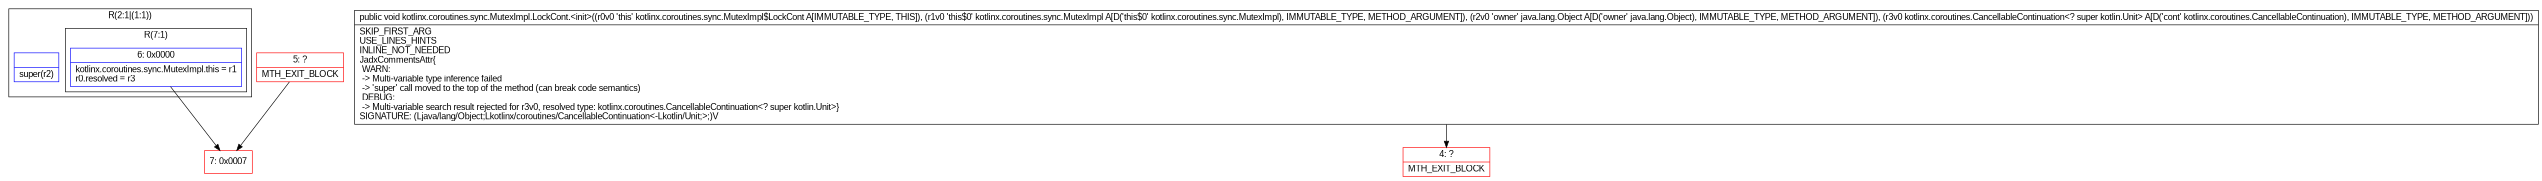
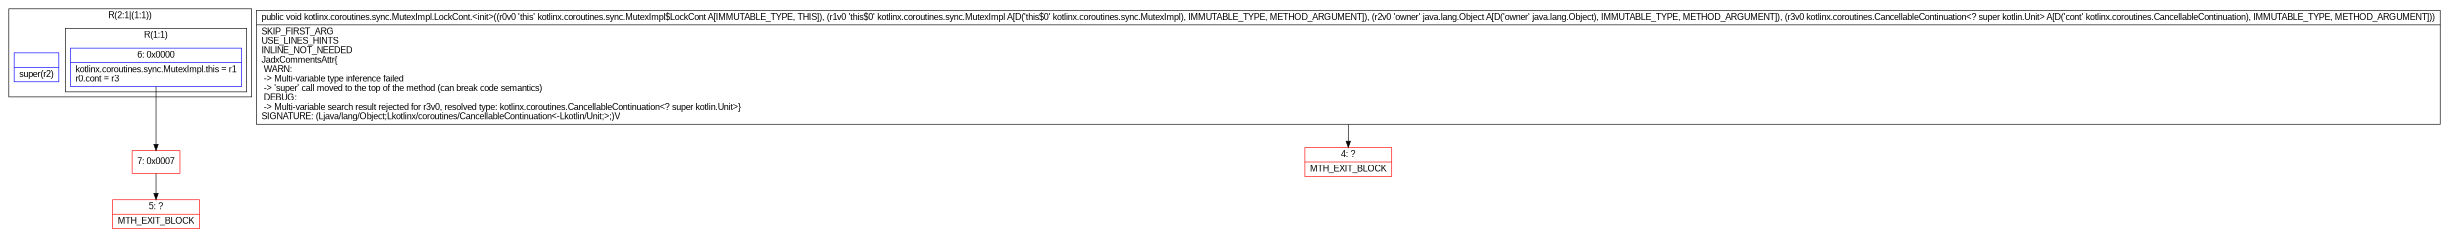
  digraph {
    fontname="Liberation Sans"
    node [color=red fontname="Liberation Sans" shape=record]
    edge [fontname="Liberation Sans"]
-   n1 [color=blue label="{6\:\ 0x0000|kotlinx.coroutines.sync.MutexImpl.this = r1\lr0.resolved = r3\l}"]
+   n1 [color=blue label="{6\:\ 0x0000|kotlinx.coroutines.sync.MutexImpl.this = r1\lr0.cont = r3\l}"]
    n2 [color=blue label="{|super(r2)\l}"]
    n3 [label="{7\:\ 0x0007}"]
    n4 [label="{5\:\ ?|MTH_EXIT_BLOCK\l}"]
    n5 [label="{4\:\ ?|MTH_EXIT_BLOCK\l}"]
    n6 [label="{public void kotlinx.coroutines.sync.MutexImpl.LockCont.\<init\>((r0v0 'this' kotlinx.coroutines.sync.MutexImpl$LockCont A[IMMUTABLE_TYPE, THIS]), (r1v0 'this$0' kotlinx.coroutines.sync.MutexImpl A[D('this$0' kotlinx.coroutines.sync.MutexImpl), IMMUTABLE_TYPE, METHOD_ARGUMENT]), (r2v0 'owner' java.lang.Object A[D('owner' java.lang.Object), IMMUTABLE_TYPE, METHOD_ARGUMENT]), (r3v0 kotlinx.coroutines.CancellableContinuation\<? super kotlin.Unit\> A[D('cont' kotlinx.coroutines.CancellableContinuation), IMMUTABLE_TYPE, METHOD_ARGUMENT]))  | SKIP_FIRST_ARG\lUSE_LINES_HINTS\lINLINE_NOT_NEEDED\lJadxCommentsAttr\{\l WARN: \l \-\> Multi\-variable type inference failed\l \-\> 'super' call moved to the top of the method (can break code semantics)\l DEBUG: \l \-\> Multi\-variable search result rejected for r3v0, resolved type: kotlinx.coroutines.CancellableContinuation\<? super kotlin.Unit\>\}\lSIGNATURE: (Ljava\/lang\/Object;Lkotlinx\/coroutines\/CancellableContinuation\<\-Lkotlin\/Unit;\>;)V\l}" color=""]
    subgraph cluster_1 {
      label="R(2:1|(1:1))"
      n2
      subgraph cluster_2 {
-       label="R(7:1)"
+       label="R(1:1)"
        n1
      }
    }
    n1 -> n3
-   n4 -> n3
+   n3 -> n4
    n6 -> n5
  }
